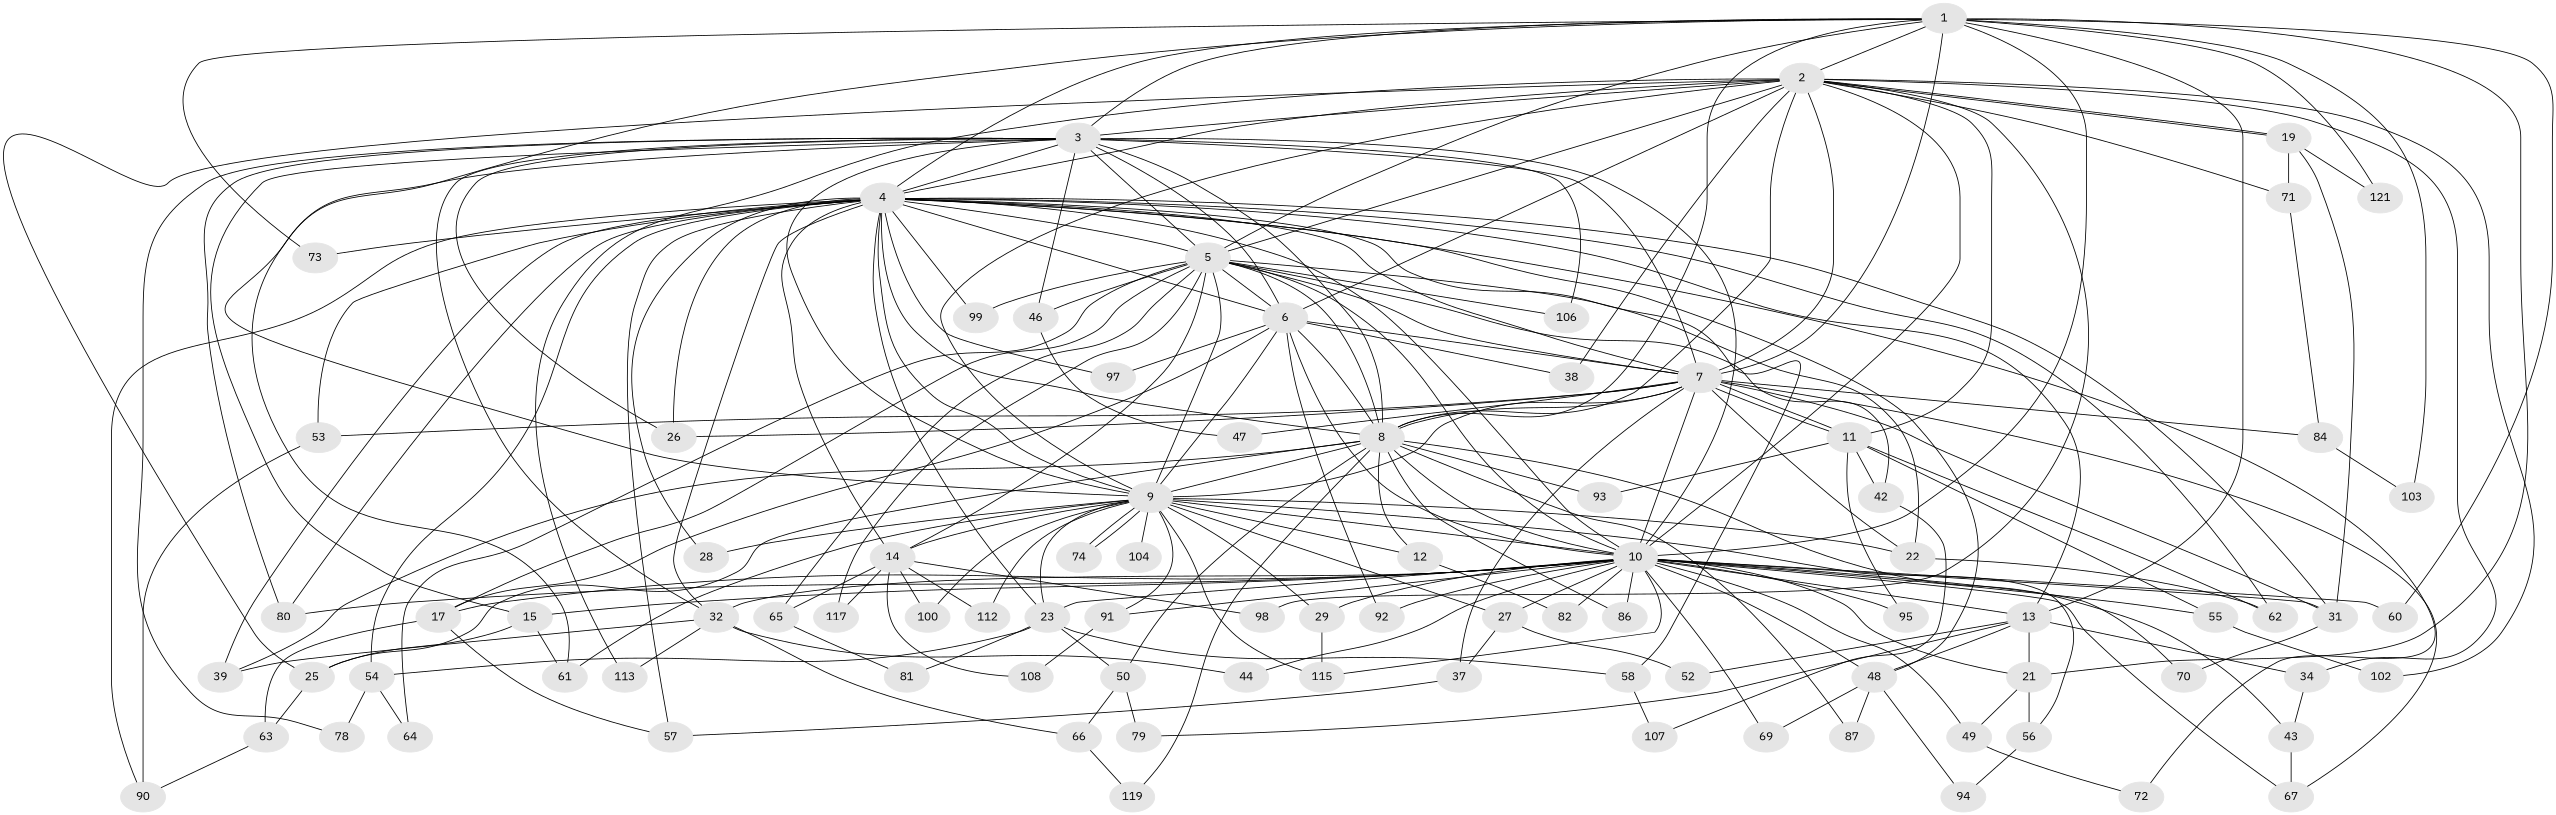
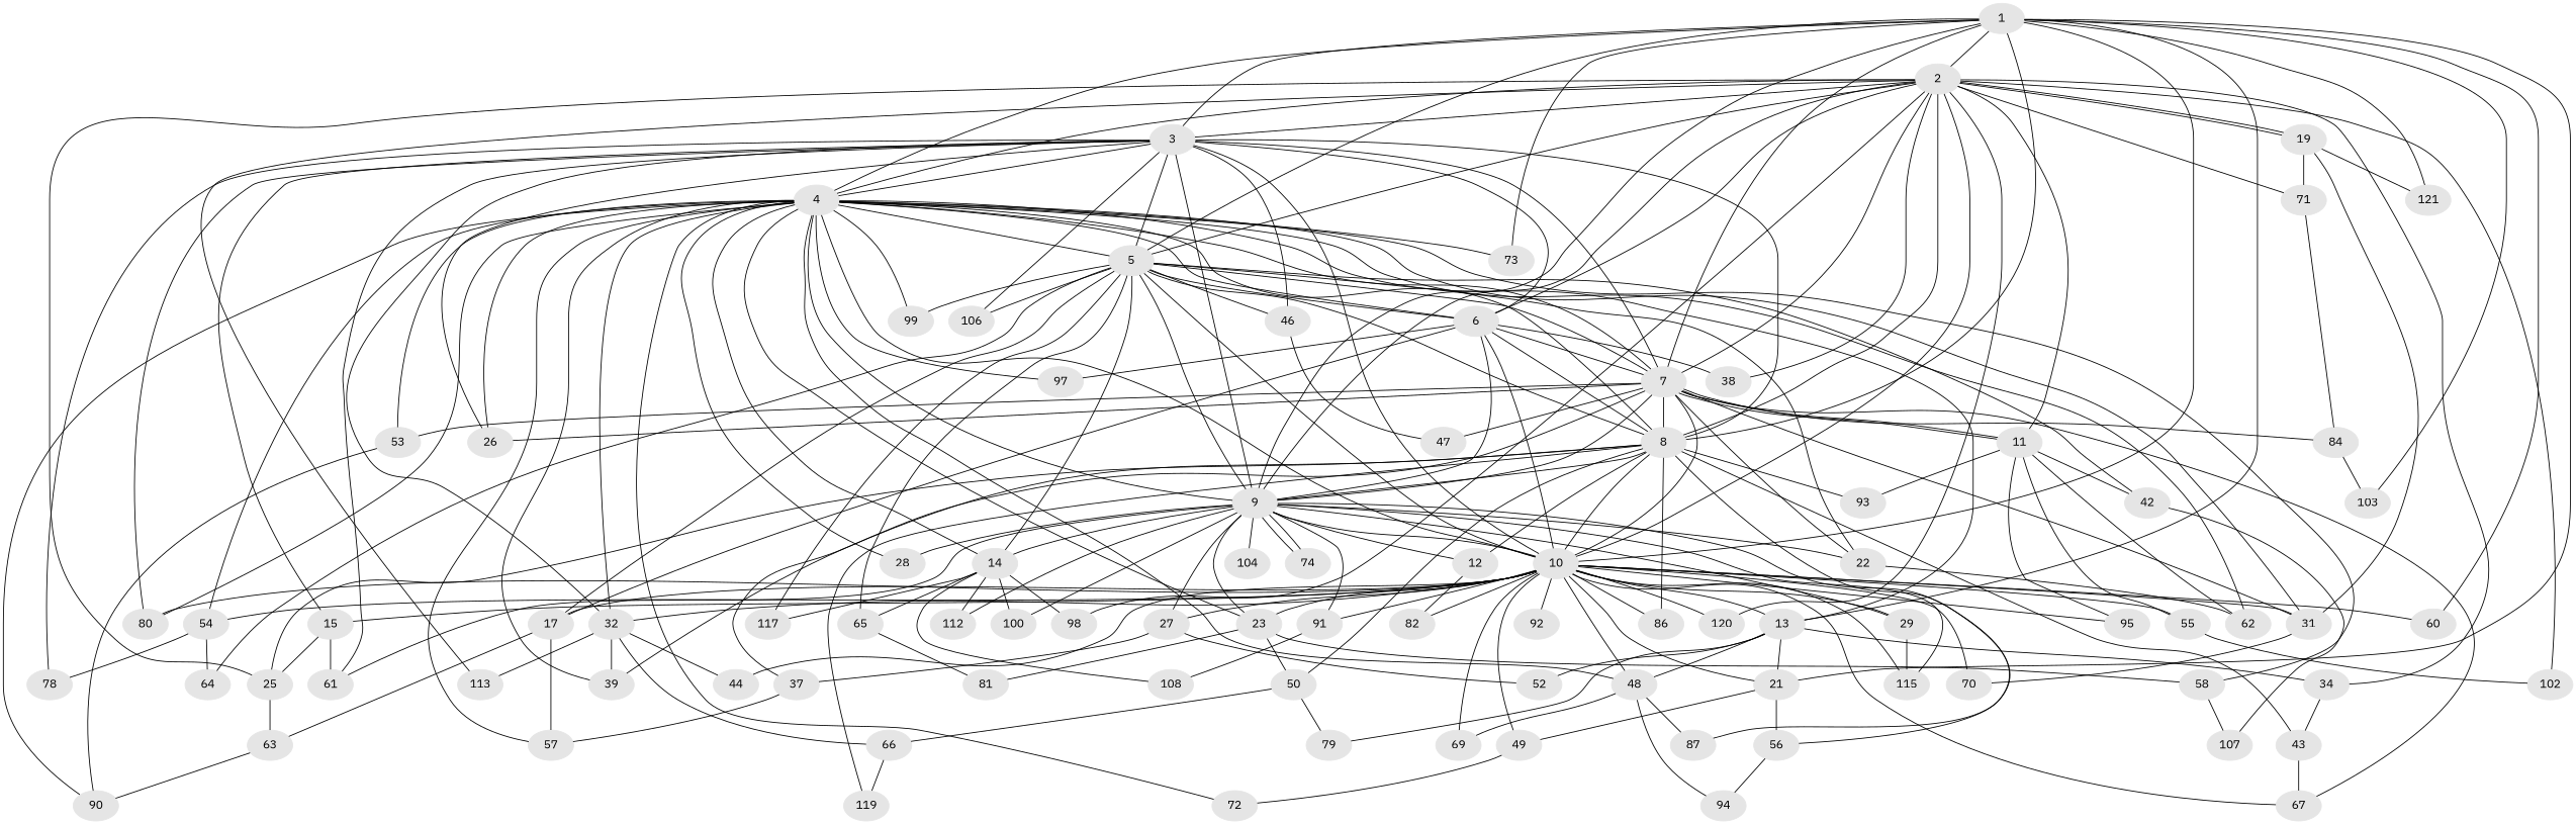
  graph {
    fontname="IBM Plex Sans"
    node [color=gray90 fontname="IBM Plex Sans" style=filled]
    edge [fontname="IBM Plex Sans"]
    1 [super="+109"]
    2 [super="+122"]
    3 [super="+68"]
    4 [super="+89"]
    5 [super="+36"]
    7 [super="+88"]
    8 [super="+20"]
    9 [super="+16"]
    10 [super="+18"]
    13 [super="+105"]
    21 [super="+33"]
    60
    73
    103
    121
    6 [super="+24"]
    11 [super="+41"]
    19 [super="+75"]
    25 [super="+59"]
    34
    38
    71
    98
    102
    113
+   120
    15
    26 [super="+114"]
    32 [super="+35"]
    46
    61 [super="+83"]
    78
    80 [super="+96"]
    106
    14 [super="+45"]
    23 [super="+30"]
    28
    31 [super="+111"]
    39 [super="+110"]
    48 [super="+85"]
    53
    54
    57 [super="+77"]
    58
    62 [super="+76"]
    72
    90 [super="+118"]
    97
    99
    17 [super="+51"]
    22
    42
    64
    65
    117
    92
    84
    37
    47
    67
    12 [super="+101"]
    43
    50
    86
    87
    93
    119
    27
    29 [super="+40"]
    56
    74
    91
    100
    104
    112
    115 [super="+116"]
    44
    49
    55
    69
    70
    82
    95
    52
    79
    63
    66
    108
    81
    94
    107
    1 -- 2
    1 -- 3
    1 -- 4
    1 -- 5 [weight=2]
    1 -- 7
    1 -- 8
    1 -- 9
    1 -- 10 [weight=2]
    1 -- 13
    1 -- 21
    1 -- 60
    1 -- 73
    1 -- 103
    1 -- 121
    2 -- 3
    2 -- 4
    2 -- 5
    2 -- 7
    2 -- 8 [weight=2]
    2 -- 9
    2 -- 10
    2 -- 6
    2 -- 11
    2 -- 19
    2 -- 19
    2 -- 25
    2 -- 34
    2 -- 38
    2 -- 71
    2 -- 98
    2 -- 102
    2 -- 113
+   2 -- 120
    3 -- 4
    3 -- 5
    3 -- 7
    3 -- 8 [weight=2]
    3 -- 9
    3 -- 10
    3 -- 6
    3 -- 15
    3 -- 26
    3 -- 32
    3 -- 46
    3 -- 61
    3 -- 78
    3 -- 80
    3 -- 106
    4 -- 5
    4 -- 7
    4 -- 8
    4 -- 9
    4 -- 10
    4 -- 13
    4 -- 73
    4 -- 6 [weight=2]
    4 -- 26
    4 -- 32
    4 -- 80
    4 -- 14
    4 -- 23
    4 -- 28
    4 -- 31
    4 -- 39
    4 -- 48
    4 -- 53
    4 -- 54
    4 -- 57
    4 -- 58
    4 -- 62
    4 -- 72
    4 -- 90
    4 -- 97
    4 -- 99
    5 -- 7
    5 -- 8
    5 -- 9
    5 -- 10
    5 -- 6
    5 -- 46
    5 -- 106
    5 -- 14
    5 -- 99
    5 -- 17
    5 -- 22
    5 -- 42
    5 -- 64
    5 -- 65
    5 -- 117
    7 -- 8
    7 -- 9
    7 -- 10
    7 -- 11
    7 -- 11
    7 -- 26
    7 -- 31
    7 -- 53
    7 -- 22
    7 -- 84
    7 -- 37
    7 -- 47
    7 -- 67
    8 -- 9
    8 -- 10
    8 -- 25
    8 -- 39
    8 -- 12 [weight=2]
    8 -- 43
    8 -- 50
    8 -- 86
    8 -- 87
    8 -- 93
    8 -- 119
    9 -- 10 [weight=2]
    9 -- 61
    9 -- 14
    9 -- 23
    9 -- 28
    9 -- 22
    9 -- 12
    9 -- 27
    9 -- 29 [weight=2]
    9 -- 56
    9 -- 74
    9 -- 74
    9 -- 91
    9 -- 100
    9 -- 104 [weight=2]
    9 -- 112
    9 -- 115
    10 -- 13
    10 -- 21
    10 -- 60
+   10 -- 120
    10 -- 15
    10 -- 32
    10 -- 80
    10 -- 23
    10 -- 31 [weight=2]
    10 -- 48
-   23 -- 54
+   10 -- 54
    10 -- 17
    10 -- 92
    10 -- 67
    10 -- 86
    10 -- 27
    10 -- 29
    10 -- 91
    10 -- 115
    10 -- 44
    10 -- 49
    10 -- 55
    10 -- 69
    10 -- 70
    10 -- 82
    10 -- 95
    13 -- 21
    13 -- 34
    13 -- 48
    13 -- 52
    13 -- 79
    21 -- 56
    21 -- 49
    6 -- 7
    6 -- 8
    6 -- 9
    6 -- 10
    6 -- 38
    6 -- 97
    6 -- 17
-   6 -- 92
    11 -- 62
    11 -- 42
    11 -- 93
    11 -- 55
    11 -- 95
    19 -- 121
    19 -- 71
    19 -- 31
    25 -- 63
    34 -- 43
    71 -- 84
    15 -- 25
    15 -- 61
    32 -- 113
    32 -- 39
    32 -- 44
    32 -- 66
    46 -- 47
    14 -- 98
    14 -- 65
    14 -- 117
    14 -- 100
    14 -- 112
    14 -- 108
    23 -- 58
    23 -- 50
    23 -- 81
    31 -- 70
    48 -- 87
    48 -- 69
    48 -- 94
    53 -- 90
    54 -- 78
    54 -- 64
    58 -- 107
    17 -- 57
    17 -- 63
    22 -- 62
    42 -- 107
    65 -- 81
    84 -- 103
    37 -- 57
    12 -- 82
    43 -- 67
    50 -- 79
    50 -- 66
    27 -- 37
    27 -- 52
    29 -- 115
    56 -- 94
    91 -- 108
    49 -- 72
    55 -- 102
    63 -- 90
    66 -- 119
  }
